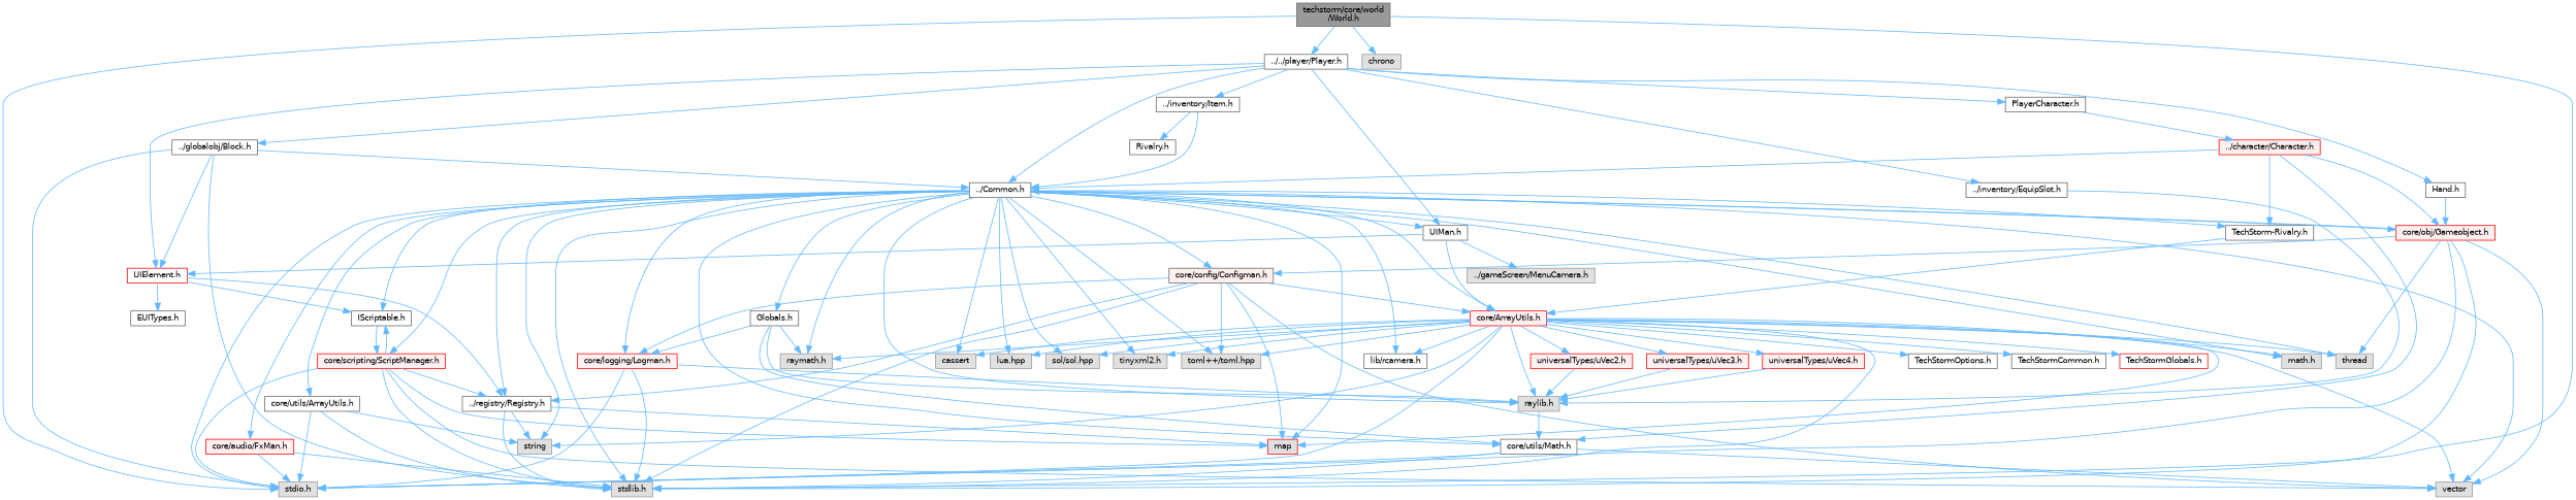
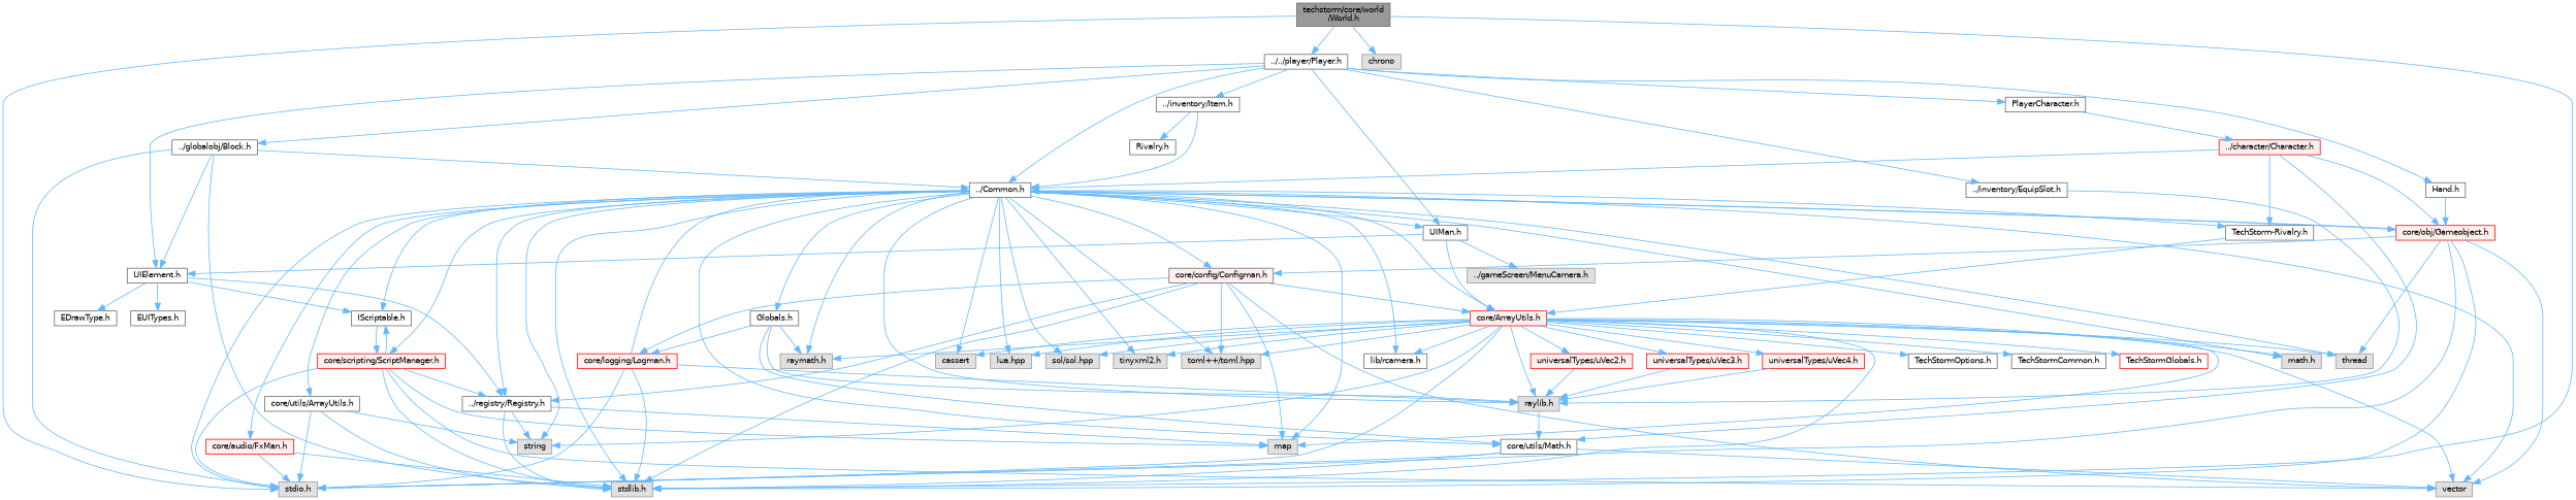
  digraph {
    node [color=grey40 fillcolor=white fontname=Helvetica fontsize=10 shape=box style=filled]
    edge [color=steelblue1 fontname=Helvetica fontsize=10 labelfontname=Helvetica labelfontsize=10 style=solid]
    n1 [color=gray40 fillcolor=grey60 fontcolor=black height=0.2 label="techstorm/core/world\l/World.h" width=0.4]
    n2 [color=grey60 fillcolor="#E0E0E0" height=0.2 label="stdlib.h" width=0.4]
    n3 [color=grey60 fillcolor="#E0E0E0" height=0.2 label="stdio.h" width=0.4]
    n4 [color=grey60 fillcolor="#E0E0E0" height=0.2 label=chrono width=0.4]
    n5 [height=0.2 label="../../player/Player.h" width=0.4]
    n6 [height=0.2 label="../Common.h" width=0.4]
    n7 [height=0.2 label="UIMan.h" width=0.4]
-   n8 [color=red height=0.2 label="UIElement.h" width=0.4]
+   n8 [height=0.2 label="UIElement.h" width=0.4]
    n9 [height=0.2 label="../globalobj/Block.h" width=0.4]
    n10 [height=0.2 label="../inventory/Item.h" width=0.4]
    n11 [height=0.2 label="../inventory/EquipSlot.h" width=0.4]
    n12 [height=0.2 label="PlayerCharacter.h" width=0.4]
    n13 [height=0.2 label="Hand.h" width=0.4]
    n14 [color=grey60 fillcolor="#E0E0E0" height=0.2 label="raylib.h" width=0.4]
    n15 [color=grey60 fillcolor="#E0E0E0" height=0.2 label="raymath.h" width=0.4]
    n16 [height=0.2 label="lib/rcamera.h" width=0.4]
    n17 [color=grey60 fillcolor="#E0E0E0" height=0.2 label=string width=0.4]
    n18 [color=grey60 fillcolor="#E0E0E0" height=0.2 label=vector width=0.4]
-   n19 [color=red fillcolor="#E0E0E0" height=0.2 label=map width=0.4]
+   n19 [color=grey60 fillcolor="#E0E0E0" height=0.2 label=map width=0.4]
    n20 [color=grey60 fillcolor="#E0E0E0" height=0.2 label=thread width=0.4]
    n21 [color=grey60 fillcolor="#E0E0E0" height=0.2 label="math.h" width=0.4]
    n22 [color=grey60 fillcolor="#E0E0E0" height=0.2 label=cassert width=0.4]
    n23 [color=grey60 fillcolor="#E0E0E0" height=0.2 label="lua.hpp" width=0.4]
    n24 [color=grey60 fillcolor="#E0E0E0" height=0.2 label="sol/sol.hpp" width=0.4]
    n25 [color=grey60 fillcolor="#E0E0E0" height=0.2 label="toml++/toml.hpp" width=0.4]
    n26 [color=grey60 fillcolor="#E0E0E0" height=0.2 label="tinyxml2.h" width=0.4]
    n27 [height=0.2 label="Globals.h" width=0.4]
    n28 [height=0.2 label="core/utils/Math.h" width=0.4]
    n29 [color=red fillcolor="#FFF0F0" height=0.2 label="core/logging/Logman.h" width=0.4]
    n30 [color=red fillcolor="#FFF0F0" height=0.2 label="core/ArrayUtils.h" width=0.4]
    n31 [fillcolor="#FFF0F0" height=0.2 label="core/config/Configman.h" width=0.4]
    n32 [height=0.2 label="../registry/Registry.h" width=0.4]
    n33 [color=red fillcolor="#FFF0F0" height=0.2 label="core/obj/Gameobject.h" width=0.4]
    n34 [color=red fillcolor="#FFF0F0" height=0.2 label="core/scripting/ScriptManager.h" width=0.4]
    n35 [height=0.2 label="IScriptable.h" width=0.4]
    n36 [height=0.2 label="core/utils/ArrayUtils.h" width=0.4]
    n37 [color=red fillcolor="#FFF0F0" height=0.2 label="core/audio/FxMan.h" width=0.4]
    n38 [height=0.2 label="TechStorm-Rivalry.h" width=0.4]
    n39 [color=grey60 fillcolor="#E0E0E0" height=0.2 label="../gameScreen/MenuCamera.h" width=0.4]
    n40 [height=0.2 label="EUITypes.h" width=0.4]
+   n41 [height=0.2 label="EDrawType.h" width=0.4]
    n42 [height=0.2 label="Rivalry.h" width=0.4]
    n43 [color=red fillcolor="#FFF0F0" height=0.2 label="../character/Character.h" width=0.4]
    n44 [height=0.2 label="TechStormOptions.h" width=0.4]
    n45 [height=0.2 label="TechStormCommon.h" width=0.4]
    n46 [color=red height=0.2 label="TechStormGlobals.h" width=0.4]
    n47 [color=red fillcolor="#FFF0F0" height=0.2 label="universalTypes/uVec2.h" width=0.4]
    n48 [color=red fillcolor="#FFF0F0" height=0.2 label="universalTypes/uVec3.h" width=0.4]
    n49 [color=red fillcolor="#FFF0F0" height=0.2 label="universalTypes/uVec4.h" width=0.4]
    n1 -> n2
    n1 -> n3
    n1 -> n4
    n1 -> n5
    n5 -> n6
    n5 -> n7
    n5 -> n8
    n5 -> n9
    n5 -> n10
    n5 -> n11
    n5 -> n12
    n5 -> n13
    n6 -> n2
    n6 -> n3
    n6 -> n7
    n6 -> n14
    n6 -> n15
    n6 -> n16
    n6 -> n17
    n6 -> n18
    n6 -> n19
    n6 -> n20
    n6 -> n21
    n6 -> n22
    n6 -> n23
    n6 -> n24
    n6 -> n25
    n6 -> n26
    n6 -> n27
    n6 -> n28
-   n6 -> n29
+   n29 -> n6
    n6 -> n30
    n6 -> n31
    n6 -> n32
    n6 -> n33
    n6 -> n34
    n6 -> n35
    n6 -> n36
    n6 -> n37
    n6 -> n38
    n7 -> n8
    n7 -> n30
    n7 -> n39
    n8 -> n32
    n8 -> n35
    n8 -> n40
+   n8 -> n41
    n9 -> n2
    n9 -> n3
    n9 -> n6
    n9 -> n8
    n10 -> n6
    n10 -> n42
    n11 -> n14
    n12 -> n43
    n13 -> n33
    n14 -> n28
    n27 -> n14
    n27 -> n15
    n27 -> n28
    n27 -> n29
    n28 -> n2
    n28 -> n3
    n28 -> n18
    n29 -> n2
    n29 -> n3
    n29 -> n14
    n30 -> n2
    n30 -> n3
    n30 -> n14
    n30 -> n15
    n30 -> n16
    n30 -> n17
    n30 -> n18
    n30 -> n19
    n30 -> n20
    n30 -> n21
    n30 -> n22
    n30 -> n23
    n30 -> n24
    n30 -> n25
    n30 -> n26
    n30 -> n44
    n30 -> n45
    n30 -> n46
    n30 -> n47
    n30 -> n48
    n30 -> n49
    n31 -> n2
    n31 -> n18
    n31 -> n19
    n31 -> n25
    n31 -> n29
    n31 -> n30
    n31 -> n32
    n32 -> n2
    n32 -> n17
    n32 -> n19
    n33 -> n2
    n33 -> n3
    n33 -> n6
    n33 -> n18
    n33 -> n20
    n33 -> n31
    n34 -> n2
    n34 -> n3
    n34 -> n18
    n34 -> n19
    n34 -> n32
    n34 -> n35
    n35 -> n34
    n36 -> n2
    n36 -> n3
    n36 -> n17
    n37 -> n2
    n37 -> n3
    n38 -> n30
    n43 -> n6
    n43 -> n28
    n43 -> n33
    n43 -> n38
    n47 -> n14
    n48 -> n14
    n49 -> n14
  }
